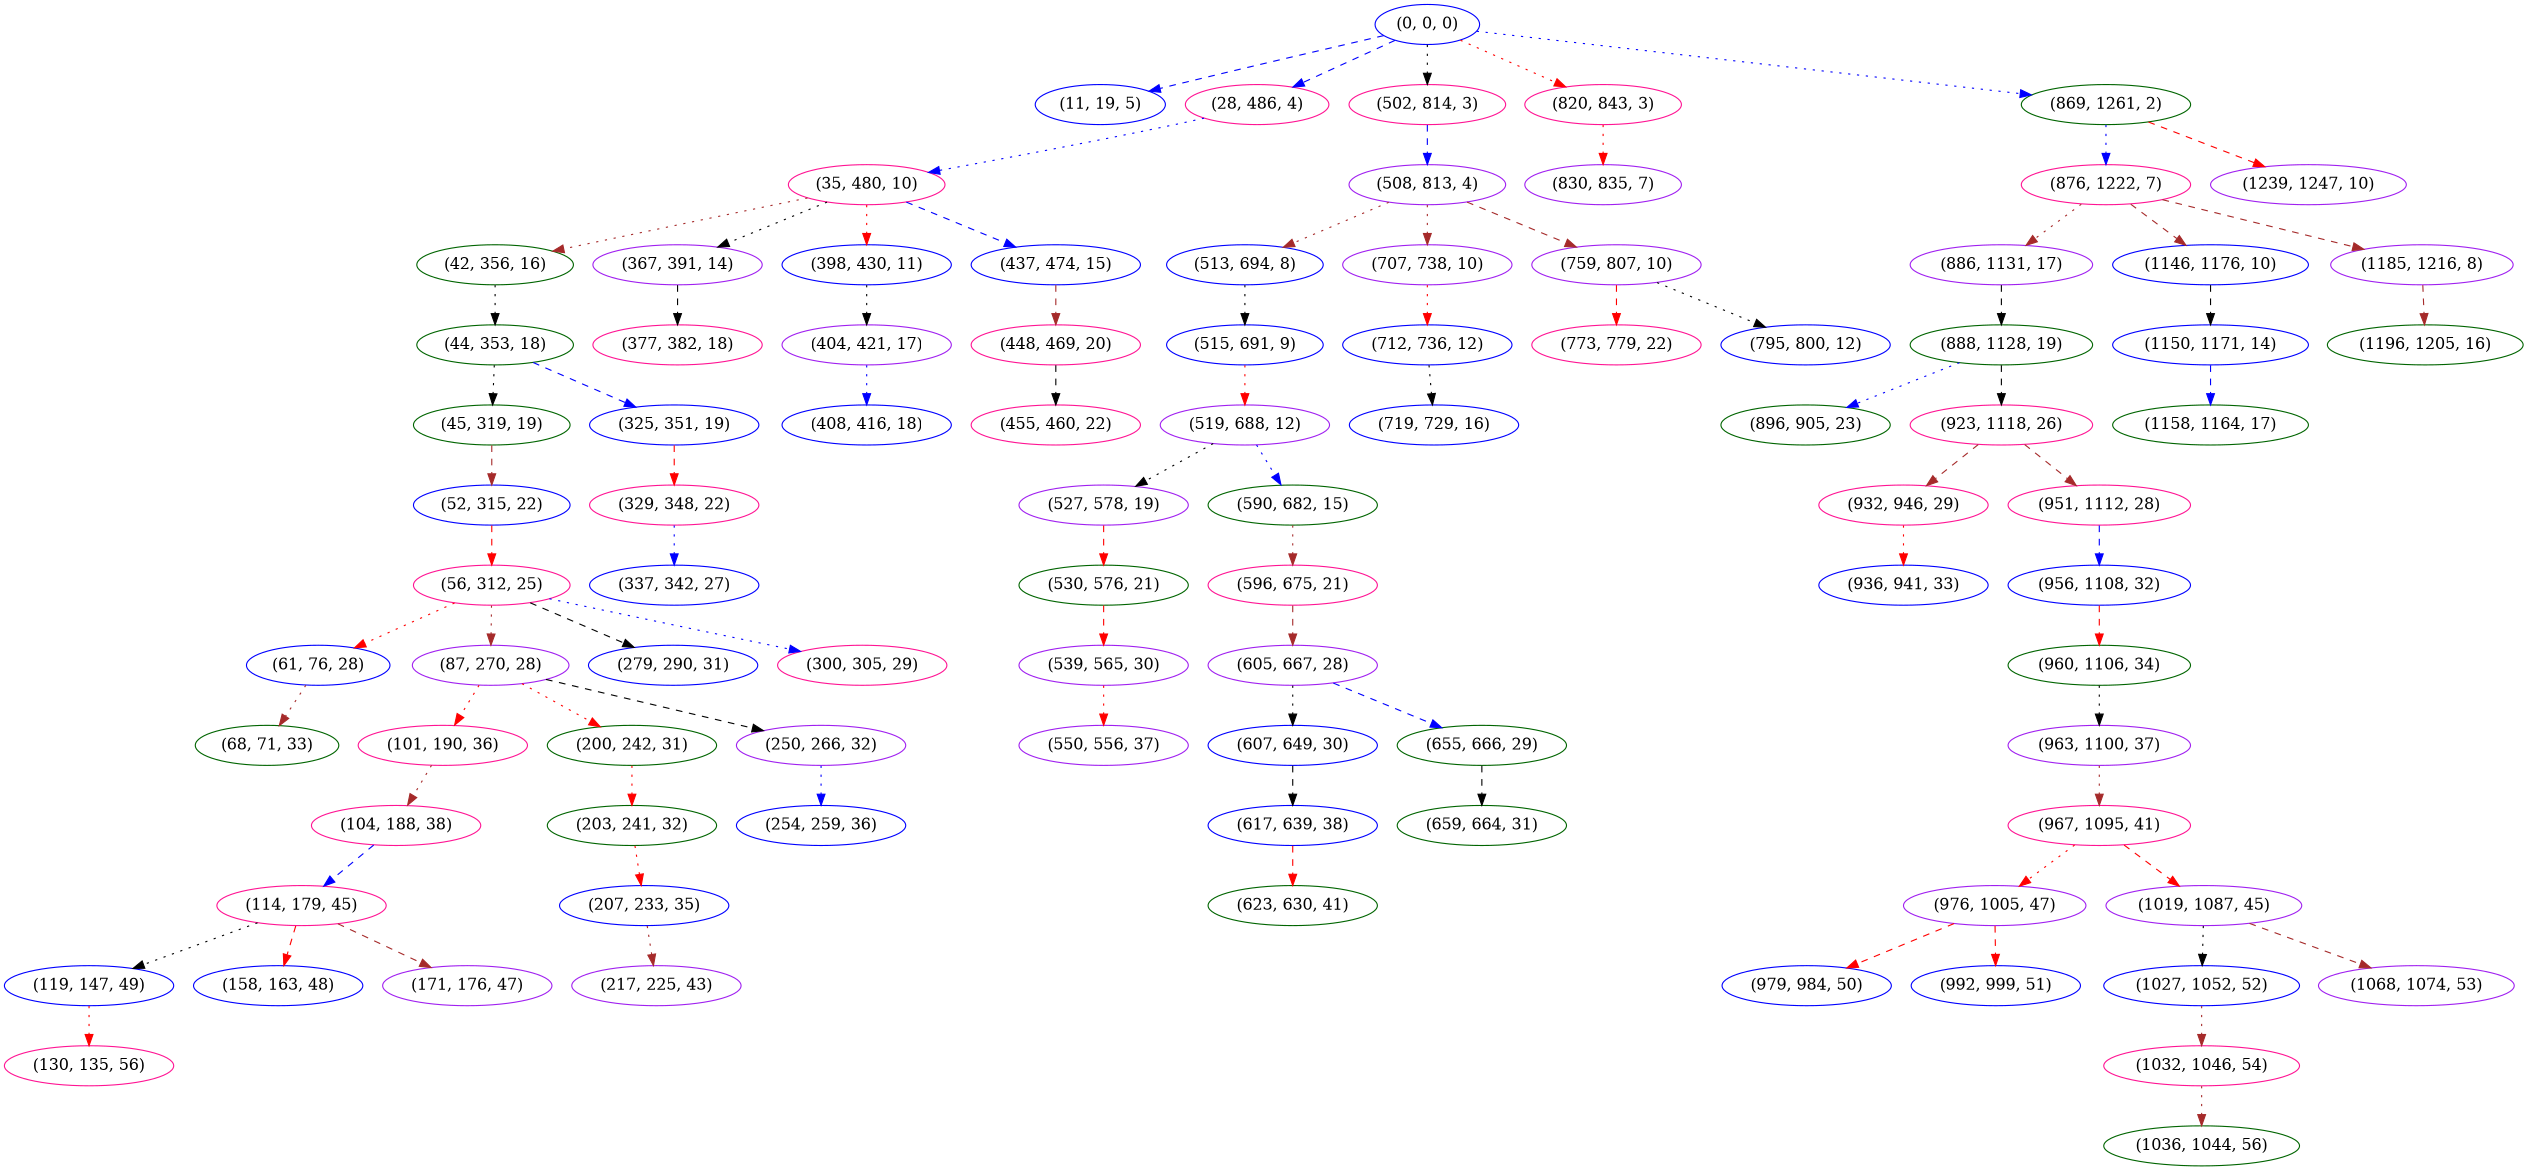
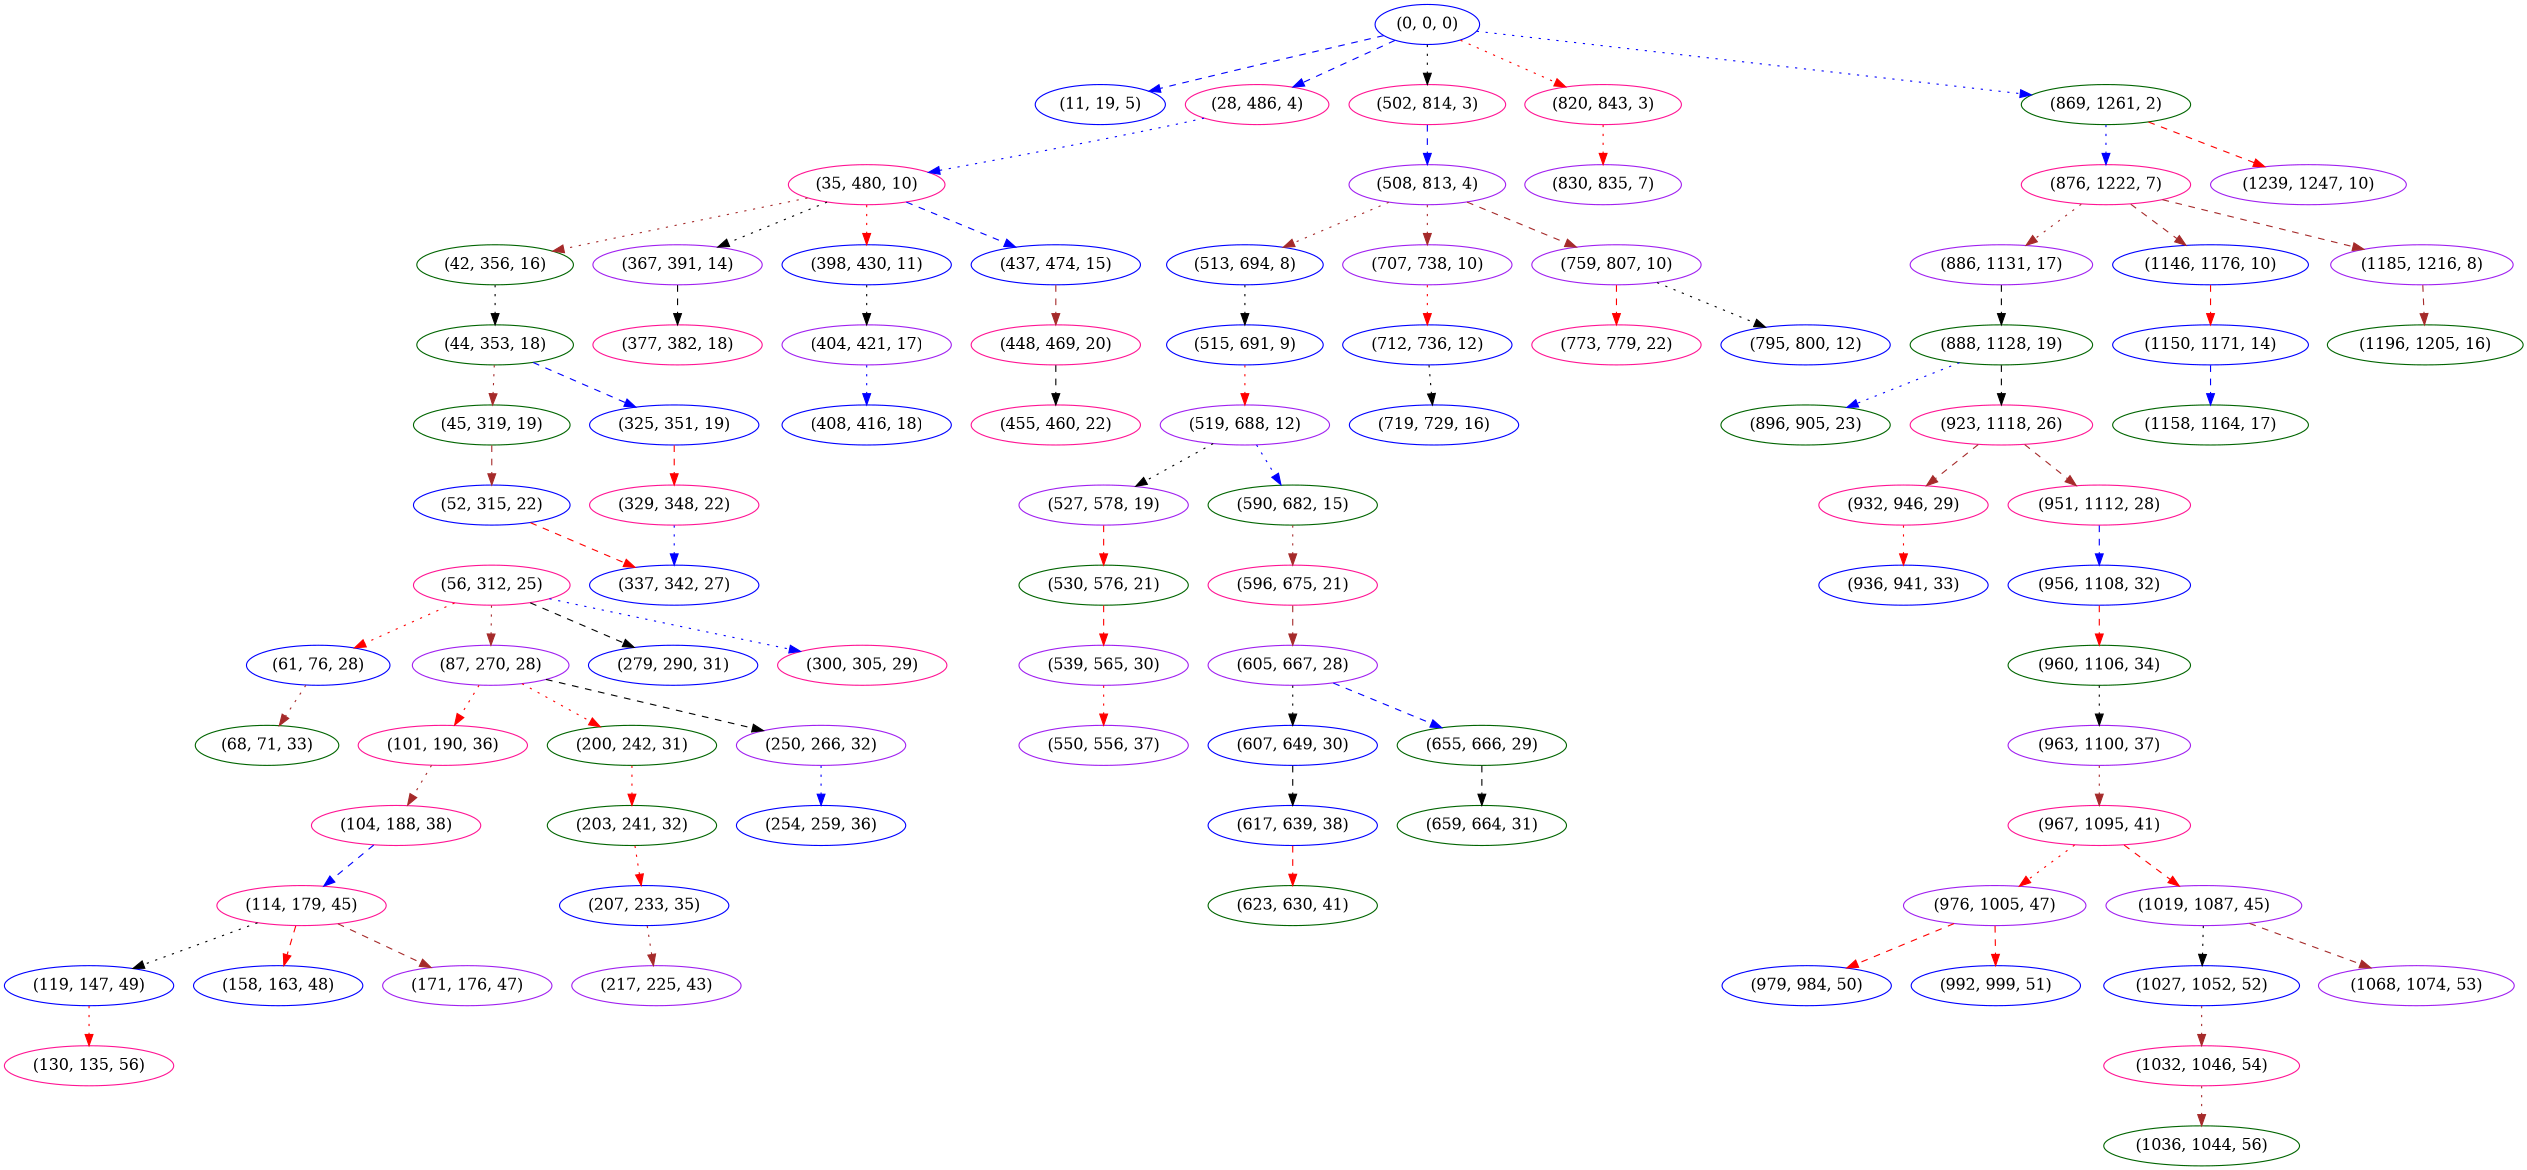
  digraph {
    node [color=blue]
    edge [color=red style=dotted]
    "(0, 0, 0)"
    "(11, 19, 5)"
    "(28, 486, 4)" [color=deeppink]
    "(502, 814, 3)" [color=deeppink]
    "(820, 843, 3)" [color=deeppink]
    "(869, 1261, 2)" [color=darkgreen]
    "(35, 480, 10)" [color=deeppink]
    "(508, 813, 4)" [color=purple]
    "(830, 835, 7)" [color=purple]
    "(876, 1222, 7)" [color=deeppink]
    "(1239, 1247, 10)" [color=purple]
    "(42, 356, 16)" [color=darkgreen]
    "(367, 391, 14)" [color=purple]
    "(398, 430, 11)"
    "(437, 474, 15)"
    "(44, 353, 18)" [color=darkgreen]
    "(377, 382, 18)" [color=deeppink]
    "(404, 421, 17)" [color=purple]
    "(448, 469, 20)" [color=deeppink]
    "(45, 319, 19)" [color=darkgreen]
    "(325, 351, 19)"
    "(52, 315, 22)"
    "(329, 348, 22)" [color=deeppink]
    "(56, 312, 25)" [color=deeppink]
    "(61, 76, 28)"
    "(87, 270, 28)" [color=purple]
    "(279, 290, 31)"
    "(300, 305, 29)" [color=deeppink]
    "(68, 71, 33)" [color=darkgreen]
    "(101, 190, 36)" [color=deeppink]
    "(200, 242, 31)" [color=darkgreen]
    "(250, 266, 32)" [color=purple]
    "(104, 188, 38)" [color=deeppink]
    "(203, 241, 32)" [color=darkgreen]
    "(254, 259, 36)"
    "(114, 179, 45)" [color=deeppink]
    "(119, 147, 49)"
    "(158, 163, 48)"
    "(171, 176, 47)" [color=purple]
    "(130, 135, 56)" [color=deeppink]
    "(207, 233, 35)"
    "(217, 225, 43)" [color=purple]
    "(337, 342, 27)"
    "(408, 416, 18)"
    "(455, 460, 22)" [color=deeppink]
    "(513, 694, 8)"
    "(707, 738, 10)" [color=purple]
    "(759, 807, 10)" [color=purple]
    "(515, 691, 9)"
    "(712, 736, 12)"
    "(773, 779, 22)" [color=deeppink]
    "(795, 800, 12)"
    "(519, 688, 12)" [color=purple]
    "(527, 578, 19)" [color=purple]
    "(590, 682, 15)" [color=darkgreen]
    "(530, 576, 21)" [color=darkgreen]
    "(596, 675, 21)" [color=deeppink]
    "(539, 565, 30)" [color=purple]
    "(550, 556, 37)" [color=purple]
    "(605, 667, 28)" [color=purple]
    "(607, 649, 30)"
    "(655, 666, 29)" [color=darkgreen]
    "(617, 639, 38)"
    "(659, 664, 31)" [color=darkgreen]
    "(623, 630, 41)" [color=darkgreen]
    "(719, 729, 16)"
    "(886, 1131, 17)" [color=purple]
    "(1146, 1176, 10)"
    "(1185, 1216, 8)" [color=purple]
    "(888, 1128, 19)" [color=darkgreen]
    "(1150, 1171, 14)"
    "(1196, 1205, 16)" [color=darkgreen]
    "(896, 905, 23)" [color=darkgreen]
    "(923, 1118, 26)" [color=deeppink]
    "(932, 946, 29)" [color=deeppink]
    "(951, 1112, 28)" [color=deeppink]
    "(936, 941, 33)"
    "(956, 1108, 32)"
    "(960, 1106, 34)" [color=darkgreen]
    "(963, 1100, 37)" [color=purple]
    "(967, 1095, 41)" [color=deeppink]
    "(976, 1005, 47)" [color=purple]
    "(1019, 1087, 45)" [color=purple]
    "(979, 984, 50)"
    "(992, 999, 51)"
    "(1027, 1052, 52)"
    "(1068, 1074, 53)" [color=purple]
    "(1032, 1046, 54)" [color=deeppink]
    "(1036, 1044, 56)" [color=darkgreen]
    "(1158, 1164, 17)" [color=darkgreen]
    "(0, 0, 0)" -> "(11, 19, 5)" [color=blue style=dashed]
    "(0, 0, 0)" -> "(28, 486, 4)" [color=blue style=dashed]
    "(0, 0, 0)" -> "(502, 814, 3)" [color=black]
    "(0, 0, 0)" -> "(820, 843, 3)"
    "(0, 0, 0)" -> "(869, 1261, 2)" [color=blue]
    "(28, 486, 4)" -> "(35, 480, 10)" [color=blue]
    "(502, 814, 3)" -> "(508, 813, 4)" [color=blue style=dashed]
    "(820, 843, 3)" -> "(830, 835, 7)"
    "(869, 1261, 2)" -> "(876, 1222, 7)" [color=blue]
    "(869, 1261, 2)" -> "(1239, 1247, 10)" [style=dashed]
    "(35, 480, 10)" -> "(42, 356, 16)" [color=brown]
    "(35, 480, 10)" -> "(367, 391, 14)" [color=black]
    "(35, 480, 10)" -> "(398, 430, 11)"
    "(35, 480, 10)" -> "(437, 474, 15)" [color=blue style=dashed]
    "(508, 813, 4)" -> "(513, 694, 8)" [color=brown]
    "(508, 813, 4)" -> "(707, 738, 10)" [color=brown]
    "(508, 813, 4)" -> "(759, 807, 10)" [color=brown style=dashed]
    "(876, 1222, 7)" -> "(886, 1131, 17)" [color=brown]
    "(876, 1222, 7)" -> "(1146, 1176, 10)" [color=brown style=dashed]
    "(876, 1222, 7)" -> "(1185, 1216, 8)" [color=brown style=dashed]
    "(42, 356, 16)" -> "(44, 353, 18)" [color=black]
    "(367, 391, 14)" -> "(377, 382, 18)" [color=black style=dashed]
    "(398, 430, 11)" -> "(404, 421, 17)" [color=black]
    "(437, 474, 15)" -> "(448, 469, 20)" [color=brown style=dashed]
-   "(44, 353, 18)" -> "(45, 319, 19)" [color=black]
+   "(44, 353, 18)" -> "(45, 319, 19)" [color=brown]
    "(44, 353, 18)" -> "(325, 351, 19)" [color=blue style=dashed]
    "(404, 421, 17)" -> "(408, 416, 18)" [color=blue]
    "(448, 469, 20)" -> "(455, 460, 22)" [color=black style=dashed]
    "(45, 319, 19)" -> "(52, 315, 22)" [color=brown style=dashed]
    "(325, 351, 19)" -> "(329, 348, 22)" [style=dashed]
-   "(52, 315, 22)" -> "(56, 312, 25)" [style=dashed]
+   "(52, 315, 22)" -> "(337, 342, 27)" [style=dashed]
    "(329, 348, 22)" -> "(337, 342, 27)" [color=blue]
    "(56, 312, 25)" -> "(61, 76, 28)"
    "(56, 312, 25)" -> "(87, 270, 28)" [color=brown]
    "(56, 312, 25)" -> "(279, 290, 31)" [color=black style=dashed]
    "(56, 312, 25)" -> "(300, 305, 29)" [color=blue]
    "(61, 76, 28)" -> "(68, 71, 33)" [color=brown]
    "(87, 270, 28)" -> "(101, 190, 36)"
    "(87, 270, 28)" -> "(200, 242, 31)"
    "(87, 270, 28)" -> "(250, 266, 32)" [color=black style=dashed]
    "(101, 190, 36)" -> "(104, 188, 38)" [color=brown]
    "(200, 242, 31)" -> "(203, 241, 32)"
    "(250, 266, 32)" -> "(254, 259, 36)" [color=blue]
    "(104, 188, 38)" -> "(114, 179, 45)" [color=blue style=dashed]
    "(203, 241, 32)" -> "(207, 233, 35)"
    "(114, 179, 45)" -> "(119, 147, 49)" [color=black]
    "(114, 179, 45)" -> "(158, 163, 48)" [style=dashed]
    "(114, 179, 45)" -> "(171, 176, 47)" [color=brown style=dashed]
    "(119, 147, 49)" -> "(130, 135, 56)"
    "(207, 233, 35)" -> "(217, 225, 43)" [color=brown]
    "(513, 694, 8)" -> "(515, 691, 9)" [color=black]
    "(707, 738, 10)" -> "(712, 736, 12)"
    "(759, 807, 10)" -> "(773, 779, 22)" [style=dashed]
    "(759, 807, 10)" -> "(795, 800, 12)" [color=black]
    "(515, 691, 9)" -> "(519, 688, 12)"
    "(712, 736, 12)" -> "(719, 729, 16)" [color=black]
    "(519, 688, 12)" -> "(527, 578, 19)" [color=black]
    "(519, 688, 12)" -> "(590, 682, 15)" [color=blue]
    "(527, 578, 19)" -> "(530, 576, 21)" [style=dashed]
    "(590, 682, 15)" -> "(596, 675, 21)" [color=brown]
    "(530, 576, 21)" -> "(539, 565, 30)" [style=dashed]
    "(596, 675, 21)" -> "(605, 667, 28)" [color=brown style=dashed]
    "(539, 565, 30)" -> "(550, 556, 37)"
    "(605, 667, 28)" -> "(607, 649, 30)" [color=black]
    "(605, 667, 28)" -> "(655, 666, 29)" [color=blue style=dashed]
    "(607, 649, 30)" -> "(617, 639, 38)" [color=black style=dashed]
    "(655, 666, 29)" -> "(659, 664, 31)" [color=black style=dashed]
    "(617, 639, 38)" -> "(623, 630, 41)" [style=dashed]
    "(886, 1131, 17)" -> "(888, 1128, 19)" [color=black style=dashed]
-   "(1146, 1176, 10)" -> "(1150, 1171, 14)" [color=black style=dashed]
+   "(1146, 1176, 10)" -> "(1150, 1171, 14)" [style=dashed]
    "(1185, 1216, 8)" -> "(1196, 1205, 16)" [color=brown style=dashed]
    "(888, 1128, 19)" -> "(896, 905, 23)" [color=blue]
    "(888, 1128, 19)" -> "(923, 1118, 26)" [color=black style=dashed]
    "(1150, 1171, 14)" -> "(1158, 1164, 17)" [color=blue style=dashed]
    "(923, 1118, 26)" -> "(932, 946, 29)" [color=brown style=dashed]
    "(923, 1118, 26)" -> "(951, 1112, 28)" [color=brown style=dashed]
    "(932, 946, 29)" -> "(936, 941, 33)"
    "(951, 1112, 28)" -> "(956, 1108, 32)" [color=blue style=dashed]
    "(956, 1108, 32)" -> "(960, 1106, 34)" [style=dashed]
    "(960, 1106, 34)" -> "(963, 1100, 37)" [color=black]
    "(963, 1100, 37)" -> "(967, 1095, 41)" [color=brown]
    "(967, 1095, 41)" -> "(976, 1005, 47)"
    "(967, 1095, 41)" -> "(1019, 1087, 45)" [style=dashed]
    "(976, 1005, 47)" -> "(979, 984, 50)" [style=dashed]
    "(976, 1005, 47)" -> "(992, 999, 51)" [style=dashed]
    "(1019, 1087, 45)" -> "(1027, 1052, 52)" [color=black]
    "(1019, 1087, 45)" -> "(1068, 1074, 53)" [color=brown style=dashed]
    "(1027, 1052, 52)" -> "(1032, 1046, 54)" [color=brown]
    "(1032, 1046, 54)" -> "(1036, 1044, 56)" [color=brown]
  }
